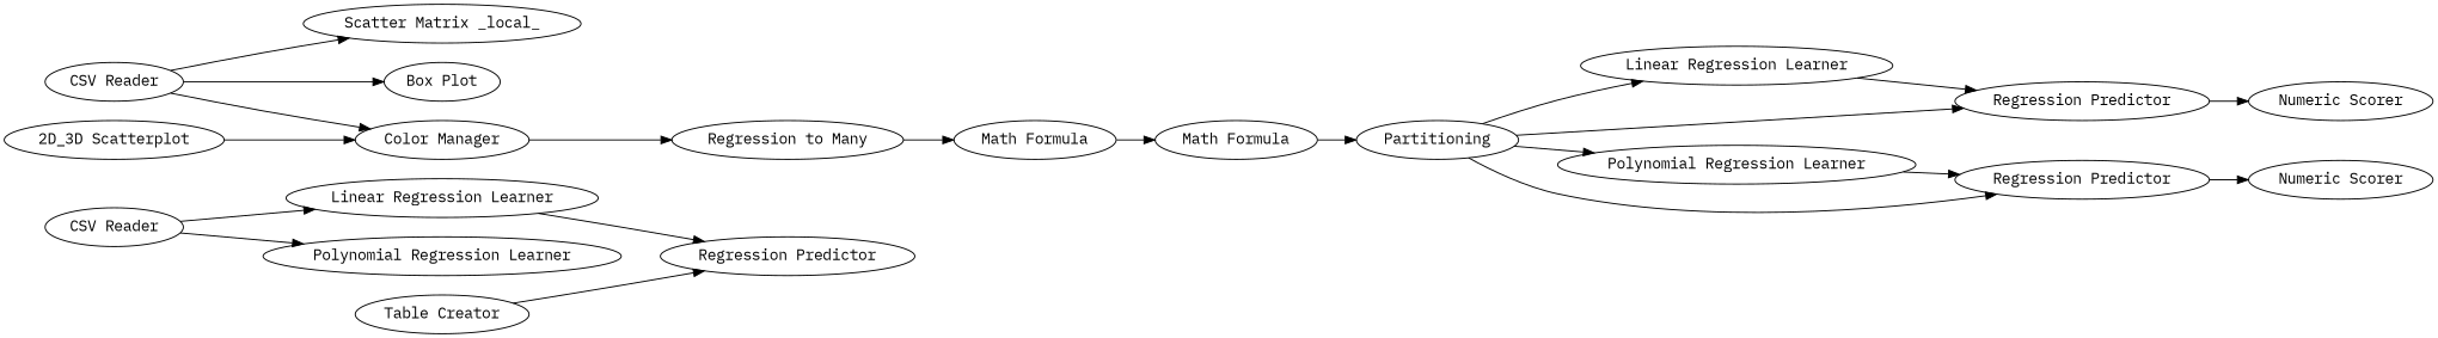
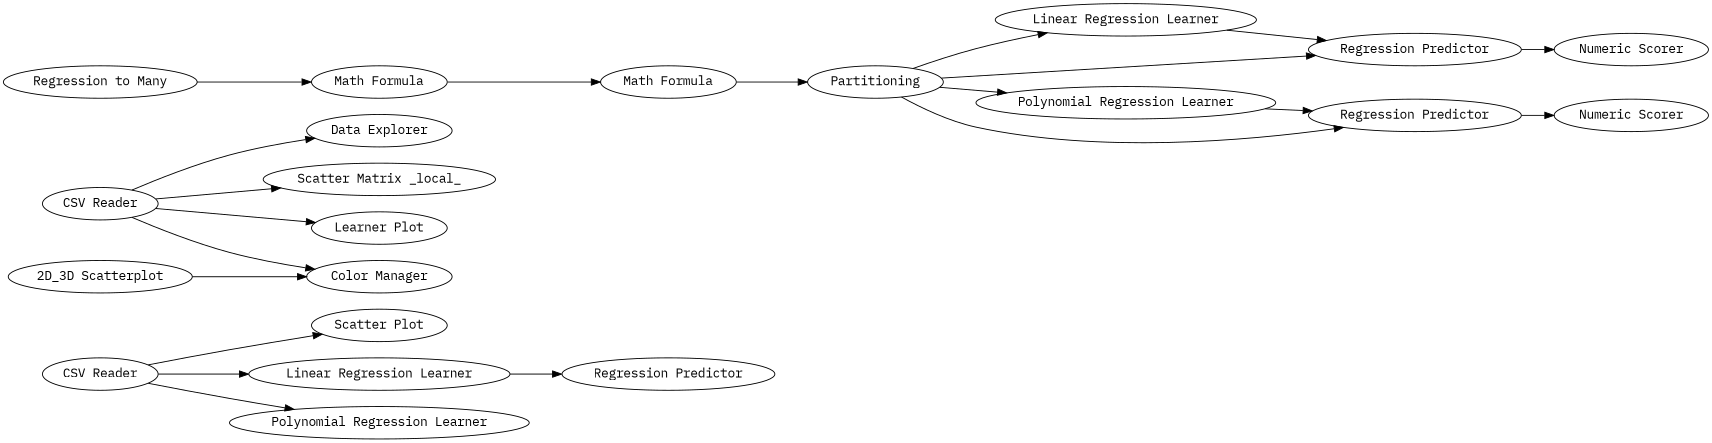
  digraph {
    fontname="IBM Plex Mono"
    rankdir=LR
    node [fontname="IBM Plex Mono"]
    edge [fontname="IBM Plex Mono"]
    n1 [label="CSV Reader"]
+   n2 [label="Scatter Plot"]
    n3 [label="Linear Regression Learner"]
    n4 [label="Polynomial Regression Learner"]
    n5 [label="Regression Predictor"]
-   n6 [label="Table Creator"]
    n7 [label="CSV Reader"]
+   n8 [label="Data Explorer"]
    n9 [label="Scatter Matrix _local_"]
-   n10 [label="Box Plot"]
+   n10 [label="Learner Plot"]
    n11 [label="Color Manager"]
    n12 [label="Regression to Many"]
    n13 [label="Linear Regression Learner"]
    n14 [label="Regression Predictor"]
    n15 [label="Numeric Scorer"]
    n16 [label="2D_3D Scatterplot"]
    n17 [label="Math Formula"]
    n18 [label=Partitioning]
    n19 [label="Polynomial Regression Learner"]
    n20 [label="Regression Predictor"]
    n21 [label="Numeric Scorer"]
    n22 [label="Math Formula"]
+   n1 -> n2
    n1 -> n3
    n1 -> n4
    n3 -> n5
-   n6 -> n5
+   n7 -> n8
    n7 -> n9
    n7 -> n10
    n7 -> n11
-   n11 -> n12
    n12 -> n17
    n13 -> n14
    n14 -> n15
    n16 -> n11
    n17 -> n22
    n18 -> n13
    n18 -> n14
    n18 -> n19
    n18 -> n20
    n19 -> n20
    n20 -> n21
    n22 -> n18
  }
